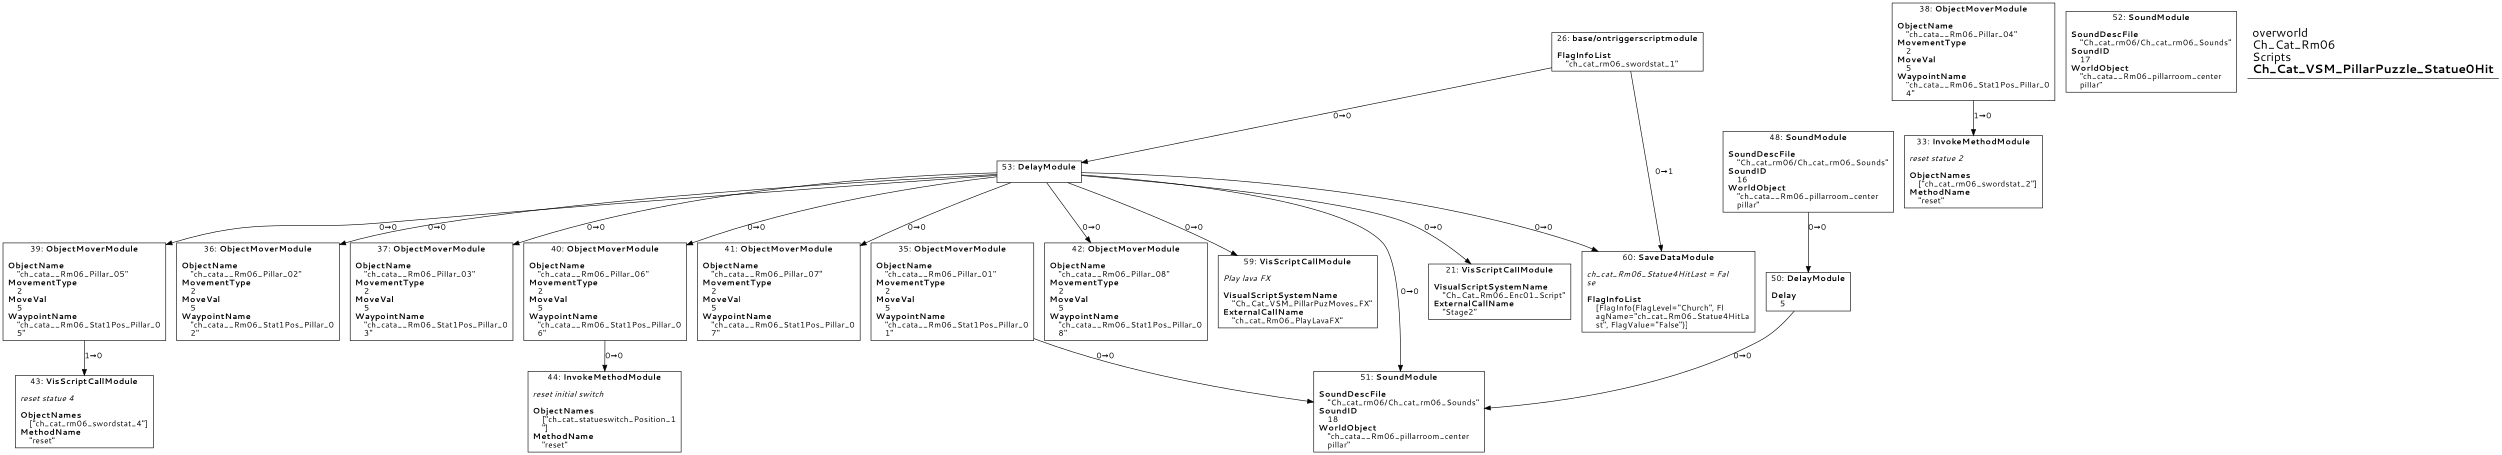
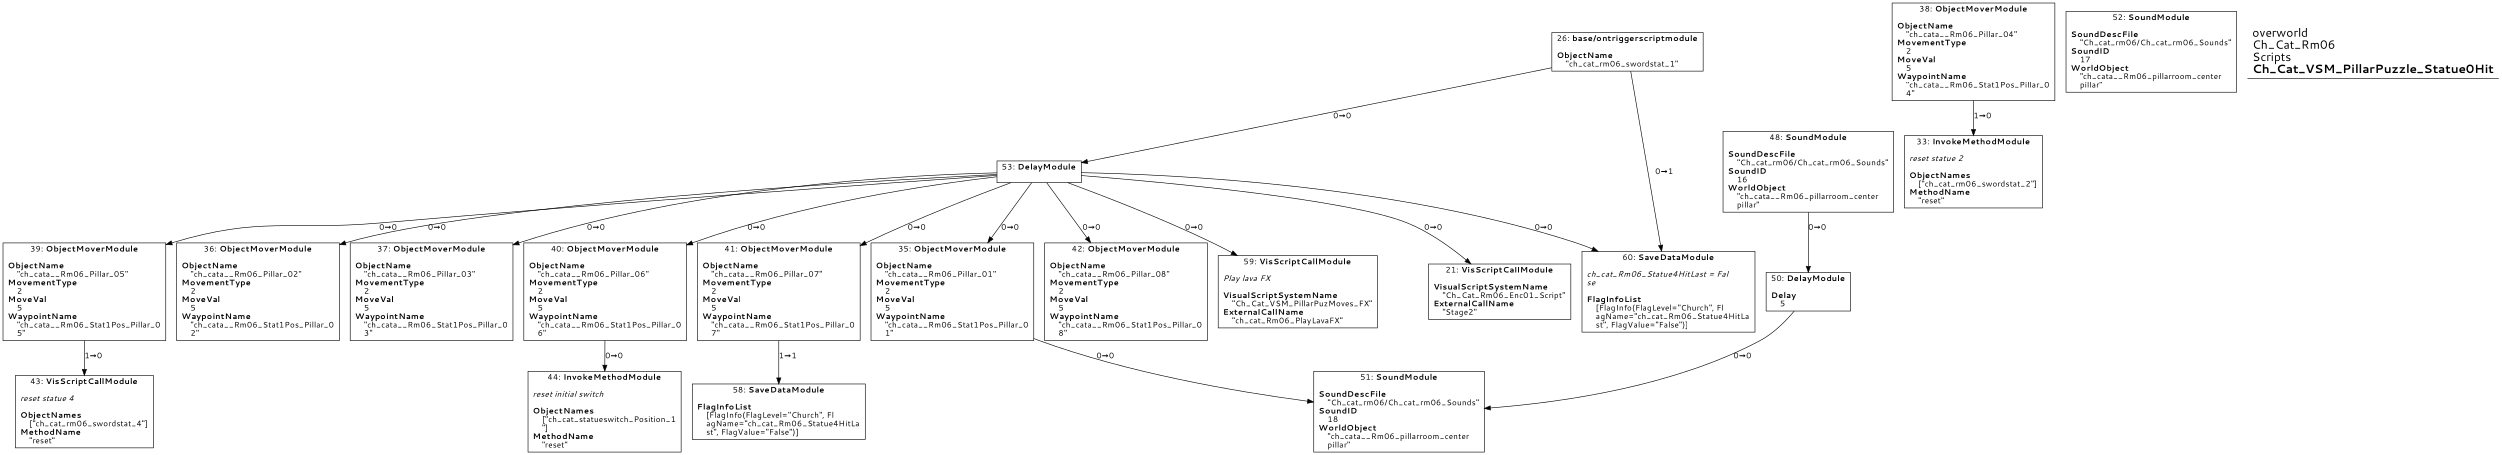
  digraph {
    fontname="Segoe UI"
    splines=spline
    node [fontname="Segoe UI" shape=box]
    edge [fontname="Segoe UI"]
    n1 [label=<21: <b>VisScriptCallModule</b><br/><br/><b>VisualScriptSystemName</b><br align="left"/>    &quot;Ch_Cat_Rm06_Enc01_Script&quot;<br align="left"/><b>ExternalCallName</b><br align="left"/>    &quot;Stage2&quot;<br align="left"/>>]
-   n2 [label=<26: <b>base/ontriggerscriptmodule</b><br/><br/><b>FlagInfoList</b><br align="left"/>    &quot;ch_cat_rm06_swordstat_1&quot;<br align="left"/>>]
+   n2 [label=<26: <b>base/ontriggerscriptmodule</b><br/><br/><b>ObjectName</b><br align="left"/>    &quot;ch_cat_rm06_swordstat_1&quot;<br align="left"/>>]
    n3 [label=<53: <b>DelayModule</b><br/><br/>>]
    n4 [label=<60: <b>SaveDataModule</b><br/><br/><i>ch_cat_Rm06_Statue4HitLast = Fal<br align="left"/>se<br align="left"/></i><br align="left"/><b>FlagInfoList</b><br align="left"/>    [FlagInfo(FlagLevel=&quot;Church&quot;, Fl<br align="left"/>    agName=&quot;ch_cat_Rm06_Statue4HitLa<br align="left"/>    st&quot;, FlagValue=&quot;False&quot;)]<br align="left"/>>]
    n5 [label=<35: <b>ObjectMoverModule</b><br/><br/><b>ObjectName</b><br align="left"/>    &quot;ch_cata__Rm06_Pillar_01&quot;<br align="left"/><b>MovementType</b><br align="left"/>    2<br align="left"/><b>MoveVal</b><br align="left"/>    5<br align="left"/><b>WaypointName</b><br align="left"/>    &quot;ch_cata__Rm06_Stat1Pos_Pillar_0<br align="left"/>    1&quot;<br align="left"/>>]
    n6 [label=<36: <b>ObjectMoverModule</b><br/><br/><b>ObjectName</b><br align="left"/>    &quot;ch_cata__Rm06_Pillar_02&quot;<br align="left"/><b>MovementType</b><br align="left"/>    2<br align="left"/><b>MoveVal</b><br align="left"/>    5<br align="left"/><b>WaypointName</b><br align="left"/>    &quot;ch_cata__Rm06_Stat1Pos_Pillar_0<br align="left"/>    2&quot;<br align="left"/>>]
    n7 [label=<37: <b>ObjectMoverModule</b><br/><br/><b>ObjectName</b><br align="left"/>    &quot;ch_cata__Rm06_Pillar_03&quot;<br align="left"/><b>MovementType</b><br align="left"/>    2<br align="left"/><b>MoveVal</b><br align="left"/>    5<br align="left"/><b>WaypointName</b><br align="left"/>    &quot;ch_cata__Rm06_Stat1Pos_Pillar_0<br align="left"/>    3&quot;<br align="left"/>>]
    n8 [label=<39: <b>ObjectMoverModule</b><br/><br/><b>ObjectName</b><br align="left"/>    &quot;ch_cata__Rm06_Pillar_05&quot;<br align="left"/><b>MovementType</b><br align="left"/>    2<br align="left"/><b>MoveVal</b><br align="left"/>    5<br align="left"/><b>WaypointName</b><br align="left"/>    &quot;ch_cata__Rm06_Stat1Pos_Pillar_0<br align="left"/>    5&quot;<br align="left"/>>]
    n9 [label=<40: <b>ObjectMoverModule</b><br/><br/><b>ObjectName</b><br align="left"/>    &quot;ch_cata__Rm06_Pillar_06&quot;<br align="left"/><b>MovementType</b><br align="left"/>    2<br align="left"/><b>MoveVal</b><br align="left"/>    5<br align="left"/><b>WaypointName</b><br align="left"/>    &quot;ch_cata__Rm06_Stat1Pos_Pillar_0<br align="left"/>    6&quot;<br align="left"/>>]
    n10 [label=<41: <b>ObjectMoverModule</b><br/><br/><b>ObjectName</b><br align="left"/>    &quot;ch_cata__Rm06_Pillar_07&quot;<br align="left"/><b>MovementType</b><br align="left"/>    2<br align="left"/><b>MoveVal</b><br align="left"/>    5<br align="left"/><b>WaypointName</b><br align="left"/>    &quot;ch_cata__Rm06_Stat1Pos_Pillar_0<br align="left"/>    7&quot;<br align="left"/>>]
    n11 [label=<42: <b>ObjectMoverModule</b><br/><br/><b>ObjectName</b><br align="left"/>    &quot;ch_cata__Rm06_Pillar_08&quot;<br align="left"/><b>MovementType</b><br align="left"/>    2<br align="left"/><b>MoveVal</b><br align="left"/>    5<br align="left"/><b>WaypointName</b><br align="left"/>    &quot;ch_cata__Rm06_Stat1Pos_Pillar_0<br align="left"/>    8&quot;<br align="left"/>>]
    n12 [label=<59: <b>VisScriptCallModule</b><br/><br/><i>Play lava FX<br align="left"/></i><br align="left"/><b>VisualScriptSystemName</b><br align="left"/>    &quot;Ch_Cat_VSM_PillarPuzMoves_FX&quot;<br align="left"/><b>ExternalCallName</b><br align="left"/>    &quot;ch_cat_Rm06_PlayLavaFX&quot;<br align="left"/>>]
    n13 [label=<51: <b>SoundModule</b><br/><br/><b>SoundDescFile</b><br align="left"/>    &quot;Ch_cat_rm06/Ch_cat_rm06_Sounds&quot;<br align="left"/><b>SoundID</b><br align="left"/>    18<br align="left"/><b>WorldObject</b><br align="left"/>    &quot;ch_cata__Rm06_pillarroom_center<br align="left"/>    pillar&quot;<br align="left"/>>]
    n14 [label=<38: <b>ObjectMoverModule</b><br/><br/><b>ObjectName</b><br align="left"/>    &quot;ch_cata__Rm06_Pillar_04&quot;<br align="left"/><b>MovementType</b><br align="left"/>    2<br align="left"/><b>MoveVal</b><br align="left"/>    5<br align="left"/><b>WaypointName</b><br align="left"/>    &quot;ch_cata__Rm06_Stat1Pos_Pillar_0<br align="left"/>    4&quot;<br align="left"/>>]
    n15 [label=<33: <b>InvokeMethodModule</b><br/><br/><i>reset statue 2<br align="left"/></i><br align="left"/><b>ObjectNames</b><br align="left"/>    [&quot;ch_cat_rm06_swordstat_2&quot;]<br align="left"/><b>MethodName</b><br align="left"/>    &quot;reset&quot;<br align="left"/>>]
    n16 [label=<43: <b>VisScriptCallModule</b><br/><br/><i>reset statue 4<br align="left"/></i><br align="left"/><b>ObjectNames</b><br align="left"/>    [&quot;ch_cat_rm06_swordstat_4&quot;]<br align="left"/><b>MethodName</b><br align="left"/>    &quot;reset&quot;<br align="left"/>>]
    n17 [label=<44: <b>InvokeMethodModule</b><br/><br/><i>reset initial switch<br align="left"/></i><br align="left"/><b>ObjectNames</b><br align="left"/>    [&quot;ch_cat_statueswitch_Position_1<br align="left"/>    &quot;]<br align="left"/><b>MethodName</b><br align="left"/>    &quot;reset&quot;<br align="left"/>>]
+   n18 [label=<58: <b>SaveDataModule</b><br/><br/><b>FlagInfoList</b><br align="left"/>    [FlagInfo(FlagLevel=&quot;Church&quot;, Fl<br align="left"/>    agName=&quot;ch_cat_Rm06_Statue4HitLa<br align="left"/>    st&quot;, FlagValue=&quot;False&quot;)]<br align="left"/>>]
    n19 [label=<48: <b>SoundModule</b><br/><br/><b>SoundDescFile</b><br align="left"/>    &quot;Ch_cat_rm06/Ch_cat_rm06_Sounds&quot;<br align="left"/><b>SoundID</b><br align="left"/>    16<br align="left"/><b>WorldObject</b><br align="left"/>    &quot;ch_cata__Rm06_pillarroom_center<br align="left"/>    pillar&quot;<br align="left"/>>]
    n20 [label=<50: <b>DelayModule</b><br/><br/><b>Delay</b><br align="left"/>    5<br align="left"/>>]
    n21 [label=<52: <b>SoundModule</b><br/><br/><b>SoundDescFile</b><br align="left"/>    &quot;Ch_cat_rm06/Ch_cat_rm06_Sounds&quot;<br align="left"/><b>SoundID</b><br align="left"/>    17<br align="left"/><b>WorldObject</b><br align="left"/>    &quot;ch_cata__Rm06_pillarroom_center<br align="left"/>    pillar&quot;<br align="left"/>>]
    n22 [label=<<font point-size="20">overworld<br align="left"/>Ch_Cat_Rm06<br align="left"/>Scripts<br align="left"/><b>Ch_Cat_VSM_PillarPuzzle_Statue0Hit</b><br align="left"/></font>> shape=underline]
    n2 -> n3 [label="0→0"]
    n2 -> n4 [label="0→1"]
    n3 -> n1 [label="0→0"]
    n3 -> n4 [label="0→0"]
-   n3 -> n13 [label="0→0"]
+   n3 -> n5 [label="0→0"]
    n3 -> n6 [label="0→0"]
    n3 -> n7 [label="0→0"]
    n3 -> n8 [label="0→0"]
    n3 -> n9 [label="0→0"]
    n3 -> n10 [label="0→0"]
    n3 -> n11 [label="0→0"]
    n3 -> n12 [label="0→0"]
    n5 -> n13 [label="0→0"]
    n8 -> n16 [label="1→0"]
    n9 -> n17 [label="0→0"]
+   n10 -> n18 [label="1→1"]
    n14 -> n15 [label="1→0"]
    n19 -> n20 [label="0→0"]
    n20 -> n13 [label="0→0"]
  }
